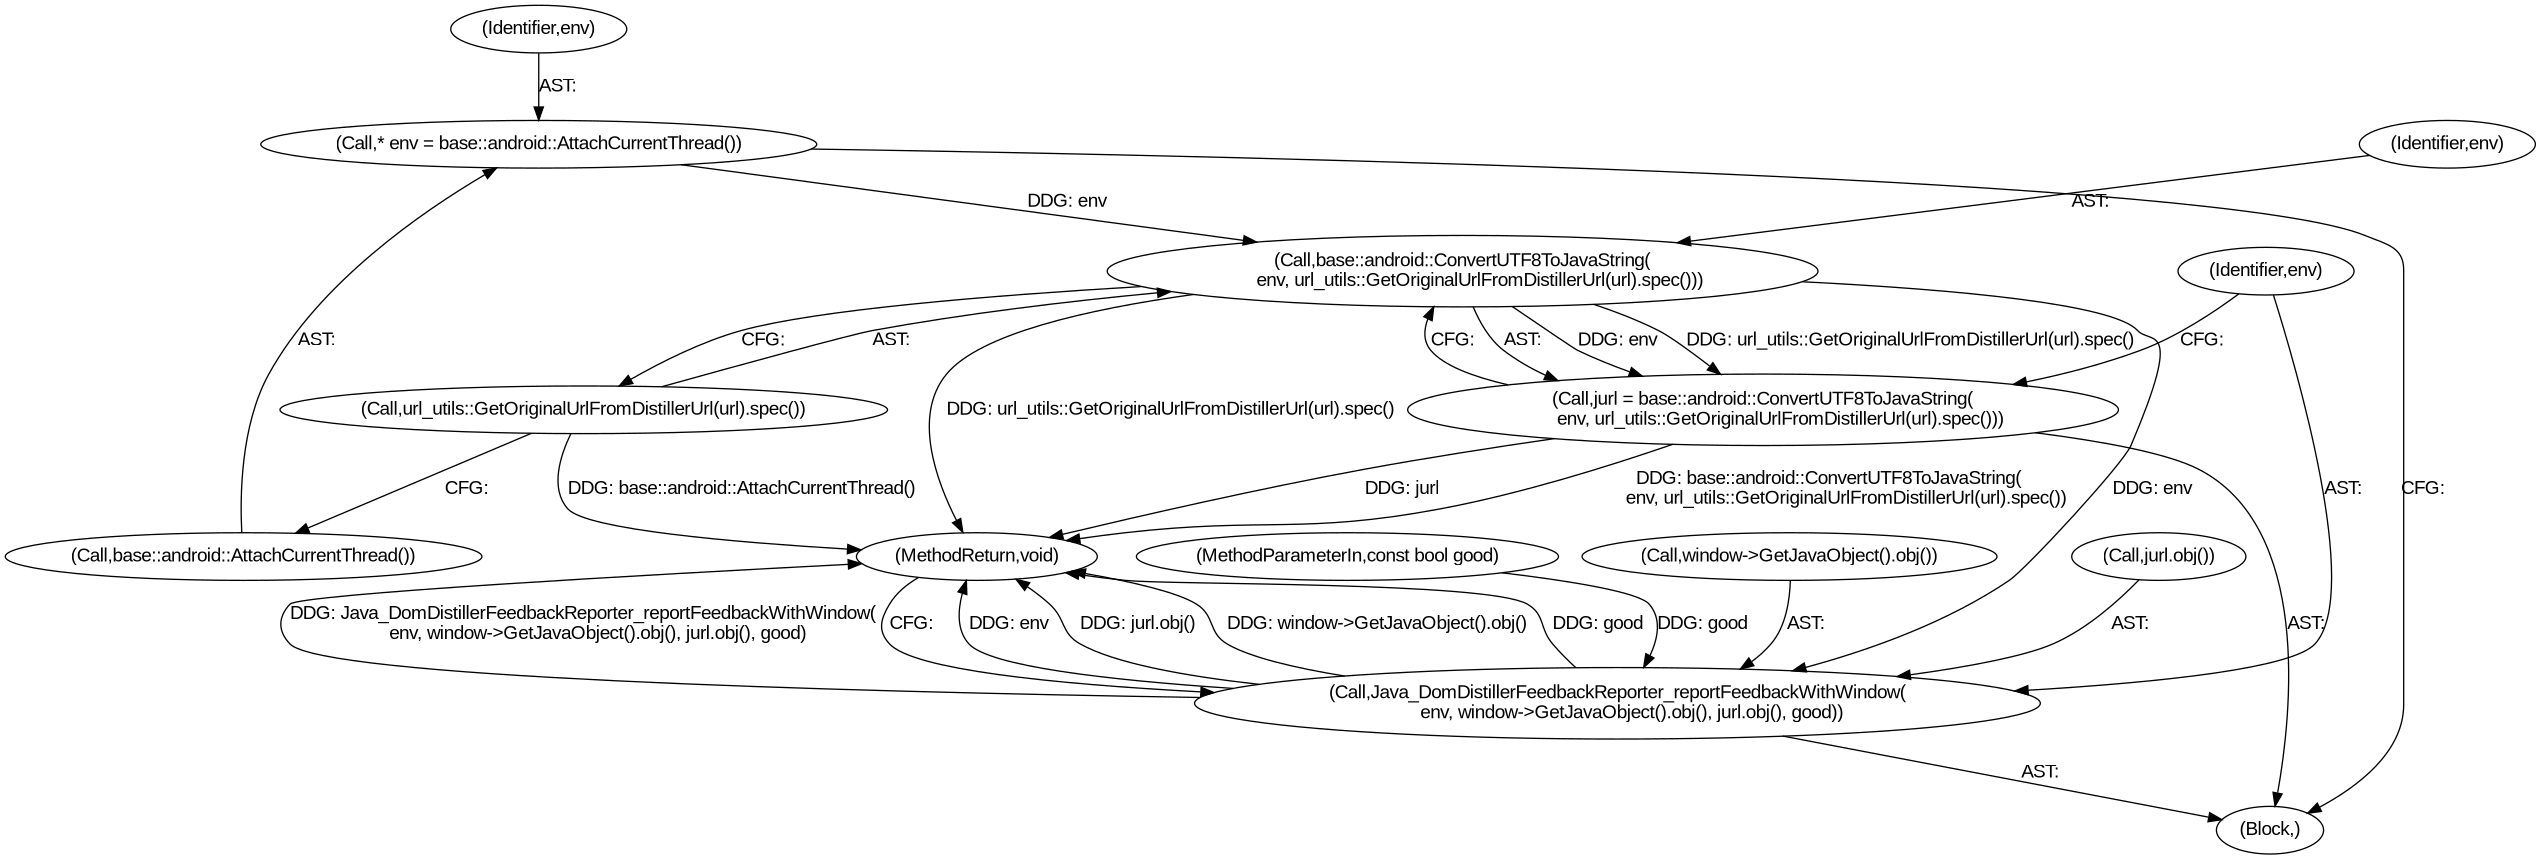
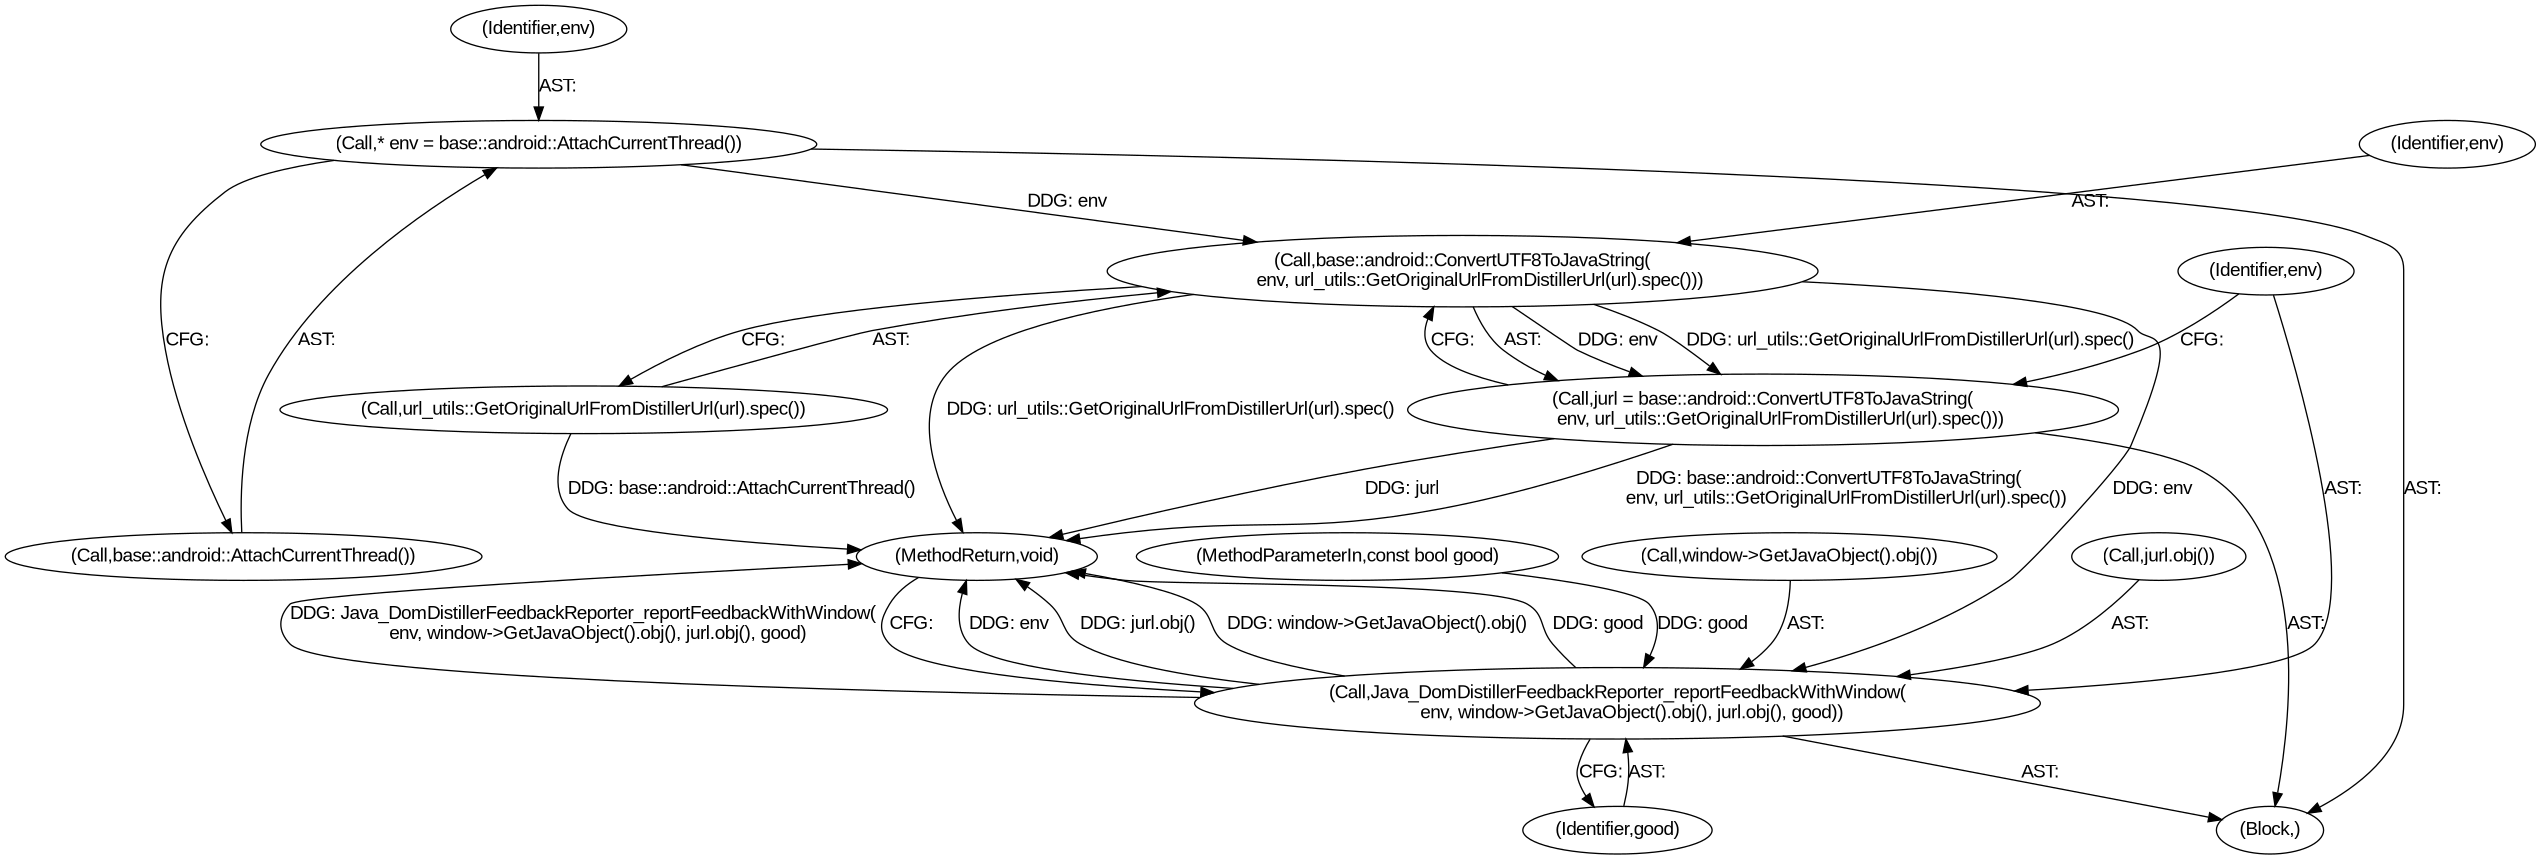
  digraph {
    fontname="Liberation Sans"
    node [fontname="Liberation Sans"]
    edge [fontname="Liberation Sans"]
    n1 [label="(Call,* env = base::android::AttachCurrentThread())"]
    n2 [label="(Call,base::android::ConvertUTF8ToJavaString(\n       env, url_utils::GetOriginalUrlFromDistillerUrl(url).spec()))"]
    n3 [label="(Call,base::android::AttachCurrentThread())"]
    n4 [label="(Block,)"]
    n5 [label="(MethodReturn,void)"]
    n6 [label="(Call,jurl = base::android::ConvertUTF8ToJavaString(\n       env, url_utils::GetOriginalUrlFromDistillerUrl(url).spec()))"]
    n7 [label="(Call,Java_DomDistillerFeedbackReporter_reportFeedbackWithWindow(\n      env, window->GetJavaObject().obj(), jurl.obj(), good))"]
    n8 [label="(Call,url_utils::GetOriginalUrlFromDistillerUrl(url).spec())"]
+   n9 [label="(Identifier,good)"]
    n10 [label="(Identifier,env)"]
    n11 [label="(Call,jurl.obj())"]
    n12 [label="(Identifier,env)"]
    n13 [label="(Identifier,env)"]
    n14 [label="(MethodParameterIn,const bool good)"]
    n15 [label="(Call,window->GetJavaObject().obj())"]
    n1 -> n2 [label="DDG: env"]
-   n8 -> n3 [label="CFG: "]
-   n1 -> n4 [label="CFG: "]
+   n1 -> n3 [label="CFG: "]
+   n1 -> n4 [label="AST: "]
    n2 -> n5 [label="DDG: url_utils::GetOriginalUrlFromDistillerUrl(url).spec()"]
    n2 -> n6 [label="AST: "]
    n2 -> n6 [label="DDG: env"]
    n2 -> n6 [label="DDG: url_utils::GetOriginalUrlFromDistillerUrl(url).spec()"]
    n2 -> n7 [label="DDG: env"]
    n2 -> n8 [label="CFG: "]
    n3 -> n1 [label="AST: "]
    n5 -> n7 [label="CFG: "]
    n6 -> n2 [label="CFG: "]
    n6 -> n4 [label="AST: "]
    n6 -> n5 [label="DDG: jurl"]
    n6 -> n5 [label="DDG: base::android::ConvertUTF8ToJavaString(\n       env, url_utils::GetOriginalUrlFromDistillerUrl(url).spec())"]
    n7 -> n4 [label="AST: "]
    n7 -> n5 [label="DDG: env"]
    n7 -> n5 [label="DDG: jurl.obj()"]
    n7 -> n5 [label="DDG: window->GetJavaObject().obj()"]
    n7 -> n5 [label="DDG: good"]
    n7 -> n5 [label="DDG: Java_DomDistillerFeedbackReporter_reportFeedbackWithWindow(\n      env, window->GetJavaObject().obj(), jurl.obj(), good)"]
+   n7 -> n9 [label="CFG: "]
    n8 -> n2 [label="AST: "]
    n8 -> n5 [label="DDG: base::android::AttachCurrentThread()"]
+   n9 -> n7 [label="AST: "]
    n10 -> n2 [label="AST: "]
    n11 -> n7 [label="AST: "]
    n12 -> n1 [label="AST: "]
    n13 -> n6 [label="CFG: "]
    n13 -> n7 [label="AST: "]
    n14 -> n7 [label="DDG: good"]
    n15 -> n7 [label="AST: "]
  }
